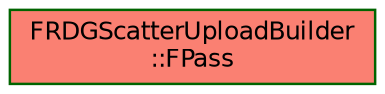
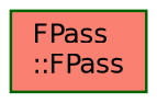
  digraph {
    rankdir=LR
-   n1 [color=darkgreen fillcolor=salmon fontname=Helvetica fontsize=10 height=0.2 label="FRDGScatterUploadBuilder\l::FPass" shape=box style=filled width=0.4]
+   n1 [color=darkgreen fillcolor=salmon fontname=Helvetica fontsize=10 height=0.2 label="FPass\l::FPass" shape=box style=filled width=0.4]
  }
